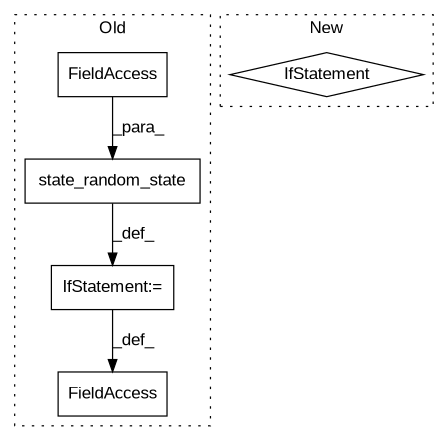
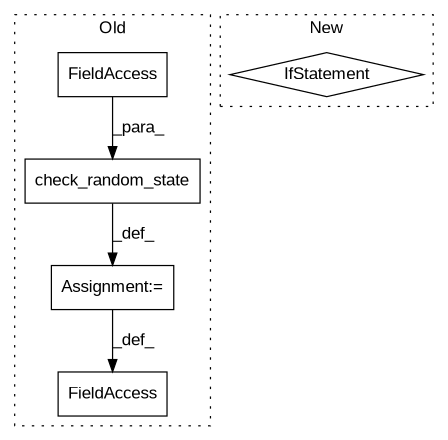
  digraph {
    fontname="Liberation Sans"
    node [a=22 fontname="Liberation Sans" shape=box]
    edge [fontname="Liberation Sans"]
-   n1 [a=32 l="19,1" label=state_random_state s="947,983"]
+   n1 [a=32 l="19,1" label=check_random_state s="947,983"]
    n2 [l=17 label=FieldAccess s=966]
    n3 [l=18 label=FieldAccess s=928]
-   n4 [a=7 l=1 label="IfStatement:=" s=946]
+   n4 [a=7 l=1 label="Assignment:=" s=946]
    n5 [a=25 l=38 label=IfStatement s=1123 shape=diamond]
    subgraph cluster_1 {
      label=Old
      style=dotted
      n1
      n2
      n3
      n4
    }
    subgraph cluster_2 {
      label=New
      style=dotted
      n5
    }
    n1 -> n4 [label=_def_]
    n2 -> n1 [label=_para_]
    n4 -> n3 [label=_def_]
  }
